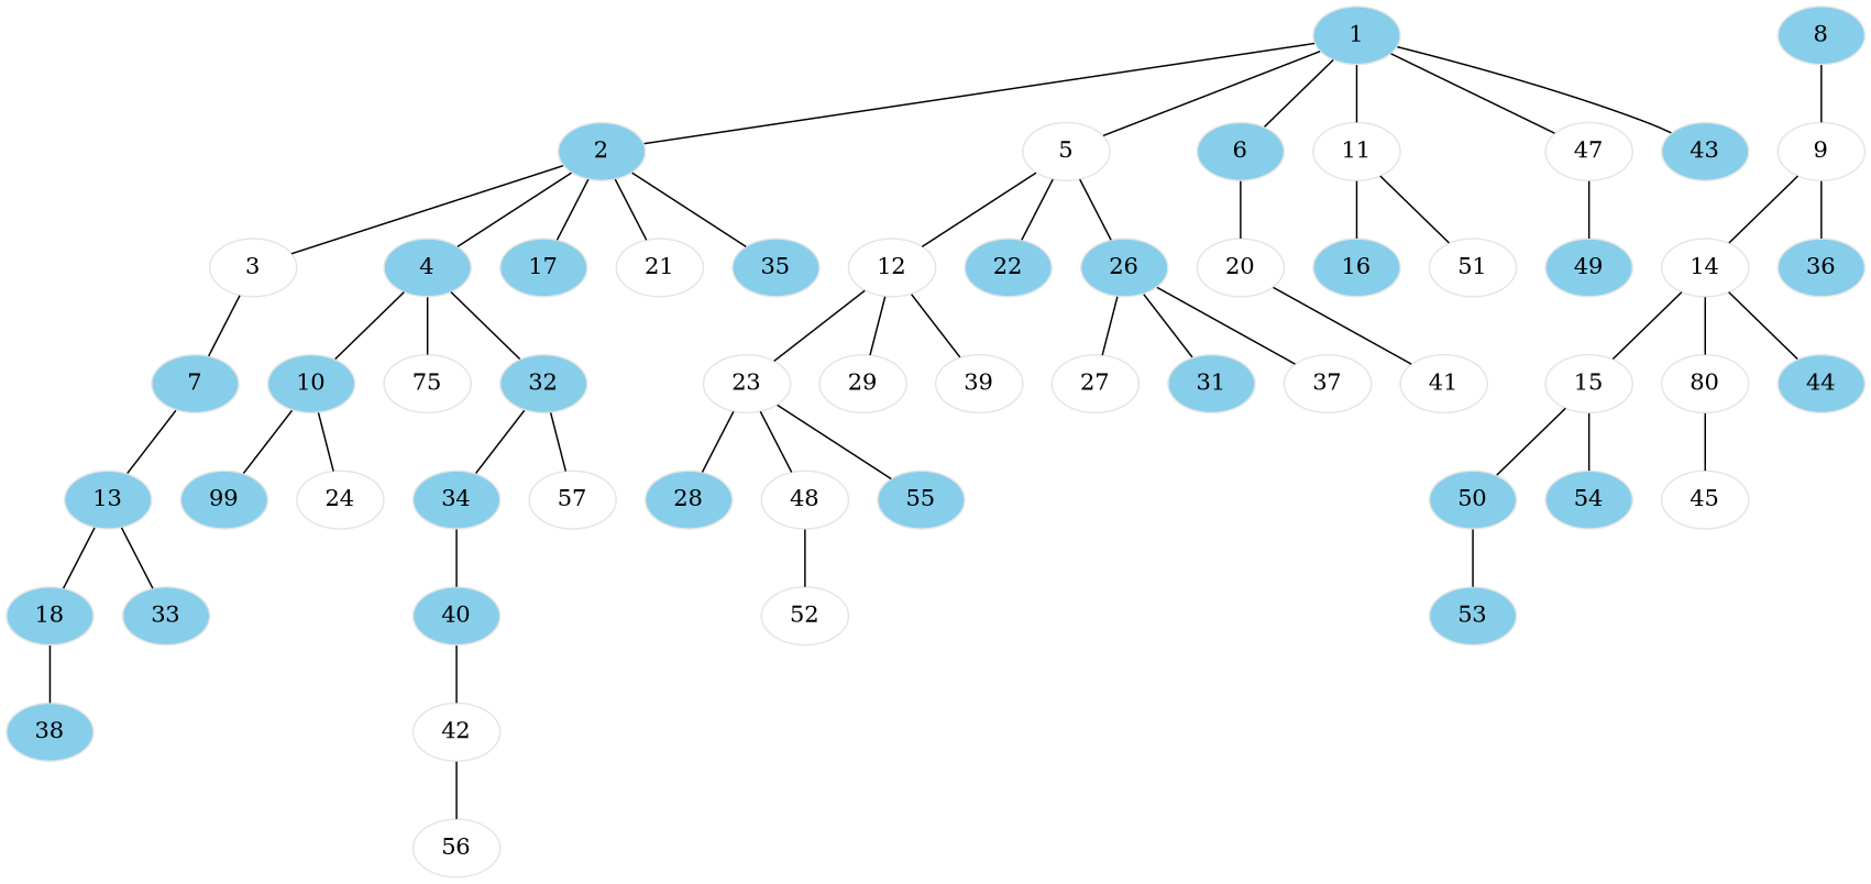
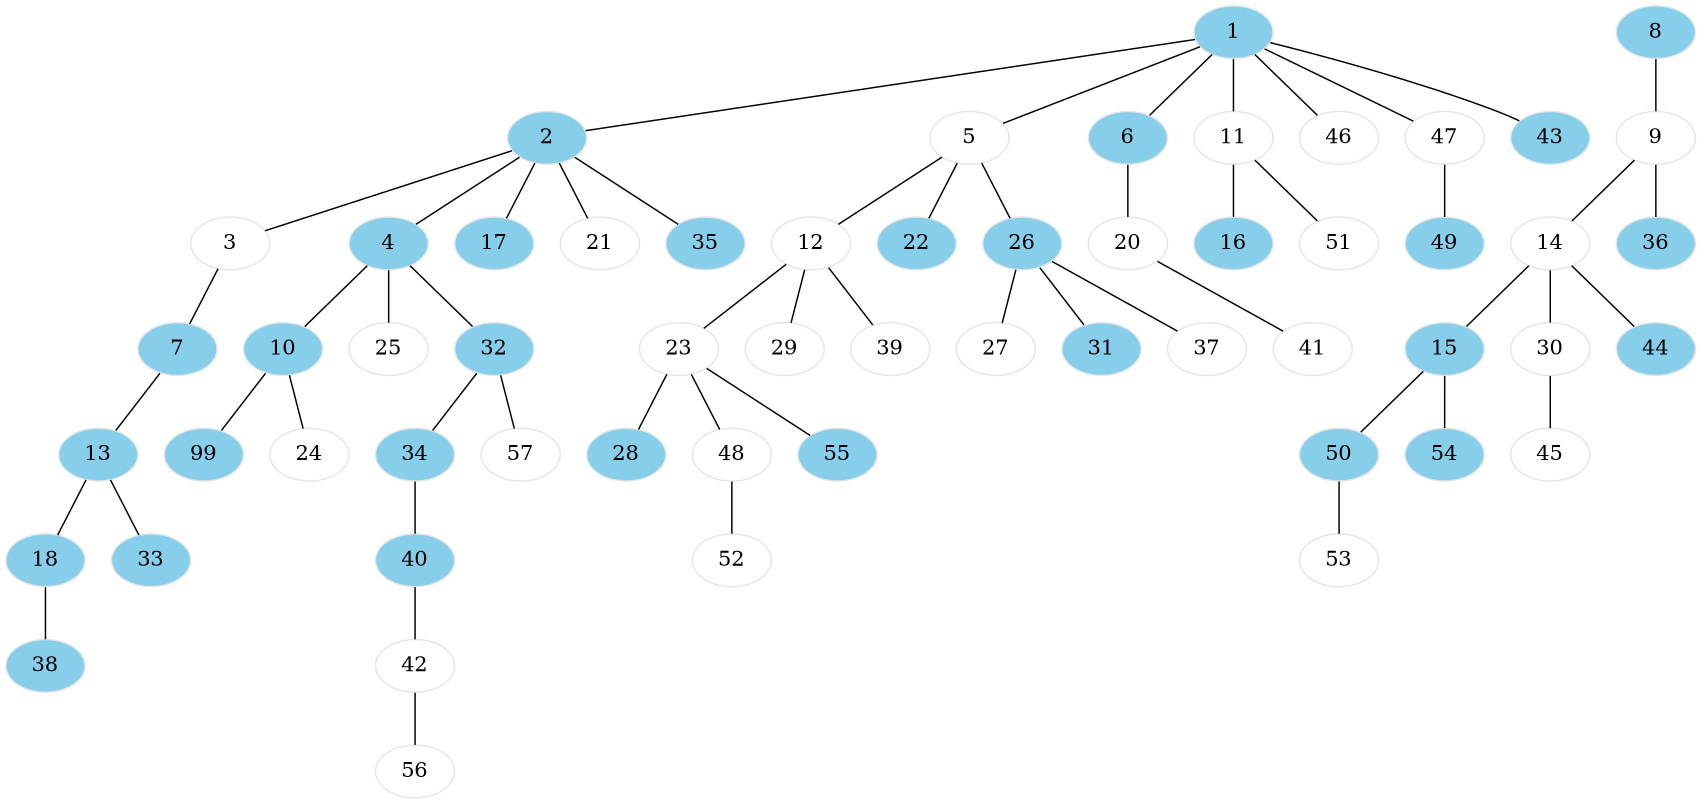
  graph {
    node [color=gray90 fillcolor=skyblue style=filled]
    1
    2
    5 [fillcolor=white]
    6
    11 [fillcolor=white]
+   46 [fillcolor=white]
    47 [fillcolor=white]
    43
    3 [fillcolor=white]
    4
    17
    21 [fillcolor=white]
    35
    12 [fillcolor=white]
    22
    26
    20 [fillcolor=white]
    16
    51 [fillcolor=white]
    49
    7
    10
-   25 [fillcolor=white label=75]
+   25 [fillcolor=white]
    32
    13
    n26 [label=99]
    24 [fillcolor=white]
    34
    57 [fillcolor=white]
    9 [fillcolor=white]
    8
    23 [fillcolor=white]
    29 [fillcolor=white]
    39 [fillcolor=white]
    27 [fillcolor=white]
    31
    37 [fillcolor=white]
    41 [fillcolor=white]
    18
    33
    14 [fillcolor=white]
    36
-   15 [fillcolor=white]
-   30 [fillcolor=white label=80]
+   15
+   30 [fillcolor=white]
    44
    28
    48 [fillcolor=white]
    55
    38
    50
    54
    45 [fillcolor=white]
-   53
+   53 [fillcolor=white]
    52 [fillcolor=white]
    40
    42 [fillcolor=white]
    56 [fillcolor=white]
    1 -- 2
    1 -- 5
    1 -- 6
    1 -- 11
+   1 -- 46
    1 -- 47
    1 -- 43
    2 -- 3
    2 -- 4
    2 -- 17
    2 -- 21
    2 -- 35
    5 -- 12
    5 -- 22
    5 -- 26
    6 -- 20
    11 -- 16
    11 -- 51
    47 -- 49
    3 -- 7
    4 -- 10
    4 -- 25
    4 -- 32
    12 -- 23
    12 -- 29
    12 -- 39
    26 -- 27
    26 -- 31
    26 -- 37
    20 -- 41
    7 -- 13
    10 -- n26
    10 -- 24
    32 -- 34
    32 -- 57
    13 -- 18
    13 -- 33
    34 -- 40
    9 -- 14
    9 -- 36
    8 -- 9
    23 -- 28
    23 -- 48
    23 -- 55
    18 -- 38
    14 -- 15
    14 -- 30
    14 -- 44
    15 -- 50
    15 -- 54
    30 -- 45
    48 -- 52
    50 -- 53
    40 -- 42
    42 -- 56
  }
